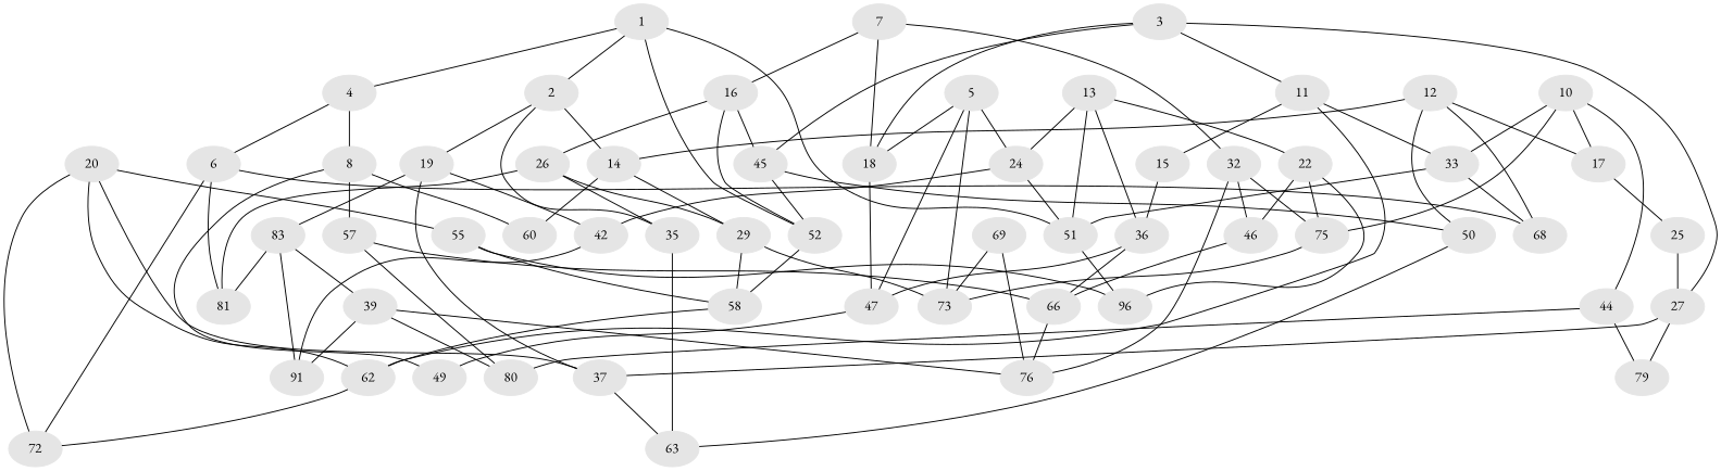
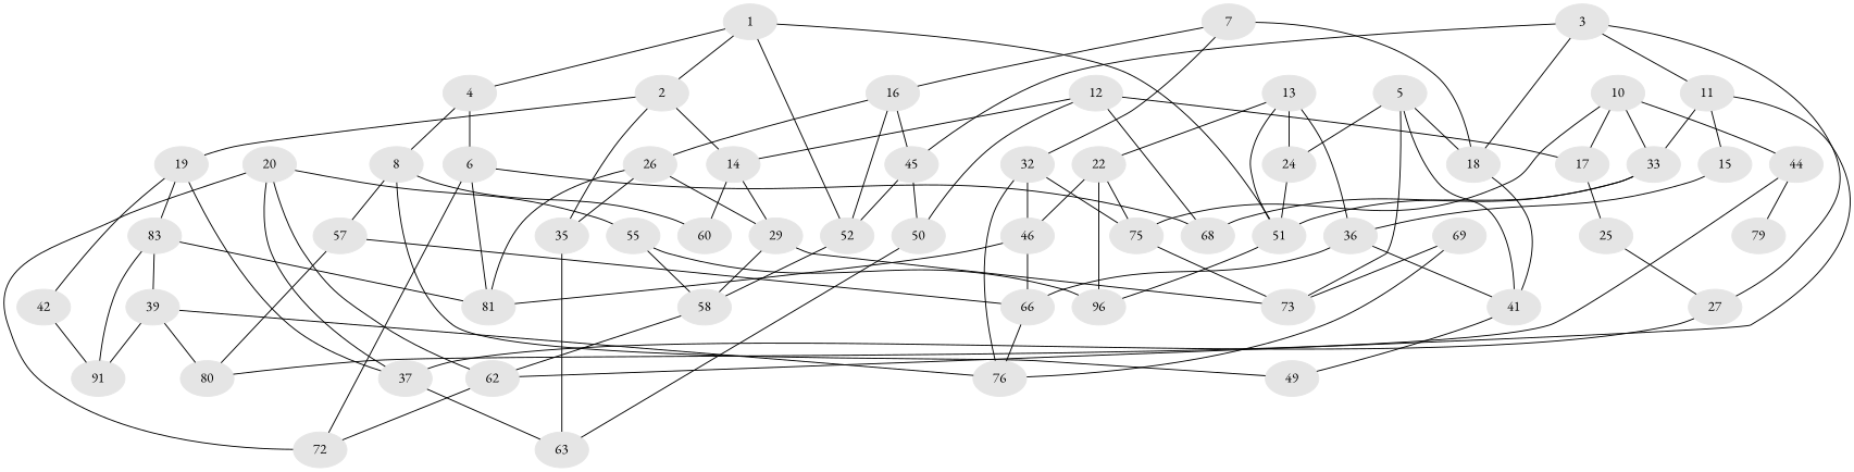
  graph {
    fontname="EB Garamond"
    node [color=gray90 fontname="EB Garamond" style=filled]
    edge [fontname="EB Garamond"]
    1 [super="+100"]
    2 [super="+38"]
    4 [super="+95"]
    51 [super="+88"]
    n5 [label=52 super="+65"]
    14 [super="+78"]
    19 [super="+48"]
    35 [super="+43"]
    6 [super="+34"]
    8 [super="+21"]
    96
    58 [super="+70"]
    60 [super="+93"]
    29 [super="+84"]
    n15 [label=83 super="+90"]
    37 [super="+56"]
    42
    63
    3 [super="+98"]
    11 [super="+99"]
    18 [super="+71"]
    27 [super="+85"]
    45 [super="+52"]
    33 [super="+83"]
    15
    62 [super="+74"]
-   41 [super="+86" label=47]
+   41 [super="+86"]
    79
    50
    68
    72
    81 [super="+97"]
    49
    57
    5 [super="+9"]
    24 [super="+82"]
    73 [super="+77"]
    16 [super="+40"]
    26 [super="+28"]
    7
    32 [super="+89"]
    75
    46 [super="+59"]
    76 [super="+94"]
    66 [super="+92"]
    80
    10 [super="+61"]
    17
    44
    25 [super="+67"]
    36 [super="+47"]
    12 [super="+31"]
    13 [super="+54"]
    22 [super="+87"]
    39 [super="+64"]
    91
    20 [super="+30"]
    55
    69
    1 -- 2
    1 -- 4
    1 -- 51
    1 -- n5
    2 -- 14
    2 -- 19
    2 -- 35
    4 -- 6
    4 -- 8
    51 -- 96
    n5 -- 58
    14 -- 60
    14 -- 29
    19 -- n15
    19 -- 37
    19 -- 42
    35 -- 63
    6 -- 68
    6 -- 72
    6 -- 81
    8 -- 60
    8 -- 49
    8 -- 57
    58 -- 62
    29 -- 58
    29 -- 73
    n15 -- 81
    n15 -- 39
    n15 -- 91
    37 -- 63
    42 -- 91
    3 -- 11
    3 -- 18
    3 -- 27
    3 -- 45
    11 -- 33
    11 -- 15
    11 -- 62
    18 -- 41
    27 -- 37
-   27 -- 79
    45 -- n5
    45 -- 50
    33 -- 51
    33 -- 68
    15 -- 36
    62 -- 72
    41 -- 49
    50 -- 63
    57 -- 66
    57 -- 80
    5 -- 18
    5 -- 41
    5 -- 24
    5 -- 73
    24 -- 51
-   24 -- 42
    16 -- n5
    16 -- 45
    16 -- 26
    26 -- 35
    26 -- 29
    26 -- 81
    7 -- 18
    7 -- 16
    7 -- 32
    32 -- 75
    32 -- 46
    32 -- 76
    75 -- 73
+   46 -- 81
    46 -- 66
    66 -- 76
    10 -- 33
    10 -- 75
    10 -- 17
    10 -- 44
    17 -- 25
    44 -- 79
    44 -- 80
    25 -- 27
    36 -- 41
    36 -- 66
    12 -- 14
    12 -- 50
    12 -- 68
    12 -- 17
    13 -- 51
    13 -- 24
    13 -- 36
    13 -- 22
    22 -- 96
    22 -- 75
    22 -- 46
    39 -- 76
    39 -- 80
    39 -- 91
    20 -- 37
    20 -- 62
    20 -- 72
    20 -- 55
    55 -- 96
    55 -- 58
    69 -- 73
    69 -- 76
  }
